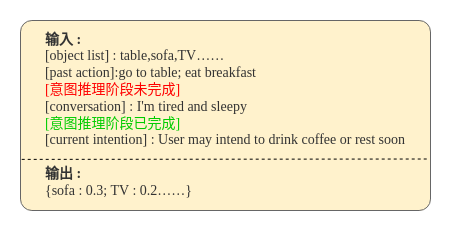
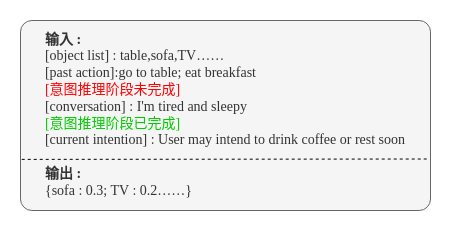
  <mxCell id="0" />
  <mxCell id="1" parent="0" />
- <mxCell id="2" value="&lt;div style=&quot;&quot;&gt;&lt;div style=&quot;text-align: left;&quot;&gt;&lt;b style=&quot;background-color: transparent; color: light-dark(rgb(51, 51, 51), rgb(193, 193, 193));&quot;&gt;&lt;font style=&quot;font-size: 14px;&quot; face=&quot;Times New Roman&quot;&gt;输入 :&lt;/font&gt;&lt;/b&gt;&lt;/div&gt;&lt;div style=&quot;text-align: left;&quot;&gt;&lt;span style=&quot;background-color: transparent; color: light-dark(rgb(51, 51, 51), rgb(193, 193, 193));&quot;&gt;&lt;font style=&quot;font-size: 14px;&quot; face=&quot;Times New Roman&quot;&gt;[object list] : table,sofa,TV&lt;/font&gt;&lt;/span&gt;&lt;span style=&quot;font-family: &amp;quot;Times New Roman&amp;quot;; font-size: 14px; background-color: transparent; color: light-dark(rgb(51, 51, 51), rgb(193, 193, 193));&quot;&gt;……&lt;/span&gt;&lt;/div&gt;&lt;div style=&quot;text-align: left;&quot;&gt;&lt;font face=&quot;Times New Roman&quot;&gt;&lt;span style=&quot;font-size: 14px;&quot;&gt;[past action]:go to table; eat breakfast&lt;/span&gt;&lt;/font&gt;&lt;/div&gt;&lt;div style=&quot;text-align: left;&quot;&gt;&lt;font style=&quot;font-size: 14px; color: rgb(255, 0, 0);&quot; face=&quot;Times New Roman&quot;&gt;[意图推理阶段未完成]&amp;nbsp;&lt;/font&gt;&lt;/div&gt;&lt;div style=&quot;text-align: left;&quot;&gt;&lt;font style=&quot;background-color: transparent; color: light-dark(rgb(51, 51, 51), rgb(193, 193, 193));&quot; face=&quot;Times New Roman&quot;&gt;&lt;span style=&quot;font-size: 14px;&quot;&gt;[conversation] :&amp;nbsp;&lt;/span&gt;&lt;/font&gt;&lt;span style=&quot;background-color: transparent; color: light-dark(rgb(51, 51, 51), rgb(193, 193, 193)); font-family: &amp;quot;Times New Roman&amp;quot;; font-size: 14px;&quot;&gt;I'm tired and sleepy&lt;/span&gt;&lt;/div&gt;&lt;div style=&quot;text-align: left;&quot;&gt;&lt;span style=&quot;font-family: &amp;quot;Times New Roman&amp;quot;; font-size: 14px;&quot;&gt;&lt;font style=&quot;color: rgb(0, 204, 0);&quot;&gt;[意图推理阶段已完成]&amp;nbsp;&lt;/font&gt;&lt;/span&gt;&lt;/div&gt;&lt;div style=&quot;text-align: left;&quot;&gt;&lt;font style=&quot;background-color: transparent; color: light-dark(rgb(51, 51, 51), rgb(193, 193, 193));&quot; face=&quot;Times New Roman&quot;&gt;&lt;span style=&quot;font-size: 14px;&quot;&gt;[current intention] :&amp;nbsp;&lt;/span&gt;&lt;/font&gt;&lt;span style=&quot;background-color: transparent; color: light-dark(rgb(51, 51, 51), rgb(193, 193, 193)); font-family: &amp;quot;Times New Roman&amp;quot;; font-size: 14px;&quot;&gt;User may intend to drink coffee or rest soon&lt;/span&gt;&lt;/div&gt;&lt;div style=&quot;text-align: left;&quot;&gt;&lt;b style=&quot;background-color: transparent; color: light-dark(rgb(51, 51, 51), rgb(193, 193, 193));&quot;&gt;&lt;font style=&quot;font-size: 14px;&quot; face=&quot;Times New Roman&quot;&gt;&lt;br&gt;&lt;/font&gt;&lt;/b&gt;&lt;/div&gt;&lt;div style=&quot;text-align: left;&quot;&gt;&lt;b style=&quot;background-color: transparent; color: light-dark(rgb(51, 51, 51), rgb(193, 193, 193));&quot;&gt;&lt;font style=&quot;font-size: 14px;&quot; face=&quot;Times New Roman&quot;&gt;输出 :&lt;/font&gt;&lt;/b&gt;&lt;/div&gt;&lt;div style=&quot;text-align: left;&quot;&gt;&lt;font face=&quot;Times New Roman&quot;&gt;&lt;span style=&quot;font-size: 14px;&quot;&gt;{&lt;/span&gt;&lt;/font&gt;&lt;span style=&quot;font-size: 14px; font-family: &amp;quot;Times New Roman&amp;quot;; background-color: transparent; color: light-dark(rgb(51, 51, 51), rgb(193, 193, 193));&quot;&gt;sofa : 0.3; TV : 0.2……}&lt;/span&gt;&lt;/div&gt;&lt;/div&gt;" style="rounded=1;arcSize=6;whiteSpace=wrap;html=1;fillColor=#fff2cc;fontColor=#333333;strokeColor=#666666;" vertex="1" parent="1"><mxGeometry x="20" y="20" width="410" height="190" as="geometry" /></mxCell>
+ <mxCell id="2" value="&lt;div style=&quot;&quot;&gt;&lt;div style=&quot;text-align: left;&quot;&gt;&lt;b style=&quot;background-color: transparent; color: light-dark(rgb(51, 51, 51), rgb(193, 193, 193));&quot;&gt;&lt;font style=&quot;font-size: 14px;&quot; face=&quot;Times New Roman&quot;&gt;输入 :&lt;/font&gt;&lt;/b&gt;&lt;/div&gt;&lt;div style=&quot;text-align: left;&quot;&gt;&lt;span style=&quot;background-color: transparent; color: light-dark(rgb(51, 51, 51), rgb(193, 193, 193));&quot;&gt;&lt;font style=&quot;font-size: 14px;&quot; face=&quot;Times New Roman&quot;&gt;[object list] : table,sofa,TV&lt;/font&gt;&lt;/span&gt;&lt;span style=&quot;font-family: &amp;quot;Times New Roman&amp;quot;; font-size: 14px; background-color: transparent; color: light-dark(rgb(51, 51, 51), rgb(193, 193, 193));&quot;&gt;……&lt;/span&gt;&lt;/div&gt;&lt;div style=&quot;text-align: left;&quot;&gt;&lt;font face=&quot;Times New Roman&quot;&gt;&lt;span style=&quot;font-size: 14px;&quot;&gt;[past action]:go to table; eat breakfast&lt;/span&gt;&lt;/font&gt;&lt;/div&gt;&lt;div style=&quot;text-align: left;&quot;&gt;&lt;font style=&quot;font-size: 14px; color: rgb(255, 0, 0);&quot; face=&quot;Times New Roman&quot;&gt;[意图推理阶段未完成]&amp;nbsp;&lt;/font&gt;&lt;/div&gt;&lt;div style=&quot;text-align: left;&quot;&gt;&lt;font style=&quot;background-color: transparent; color: light-dark(rgb(51, 51, 51), rgb(193, 193, 193));&quot; face=&quot;Times New Roman&quot;&gt;&lt;span style=&quot;font-size: 14px;&quot;&gt;[conversation] :&amp;nbsp;&lt;/span&gt;&lt;/font&gt;&lt;span style=&quot;background-color: transparent; color: light-dark(rgb(51, 51, 51), rgb(193, 193, 193)); font-family: &amp;quot;Times New Roman&amp;quot;; font-size: 14px;&quot;&gt;I'm tired and sleepy&lt;/span&gt;&lt;/div&gt;&lt;div style=&quot;text-align: left;&quot;&gt;&lt;span style=&quot;font-family: &amp;quot;Times New Roman&amp;quot;; font-size: 14px;&quot;&gt;&lt;font style=&quot;color: rgb(0, 204, 0);&quot;&gt;[意图推理阶段已完成]&amp;nbsp;&lt;/font&gt;&lt;/span&gt;&lt;/div&gt;&lt;div style=&quot;text-align: left;&quot;&gt;&lt;font style=&quot;background-color: transparent; color: light-dark(rgb(51, 51, 51), rgb(193, 193, 193));&quot; face=&quot;Times New Roman&quot;&gt;&lt;span style=&quot;font-size: 14px;&quot;&gt;[current intention] :&amp;nbsp;&lt;/span&gt;&lt;/font&gt;&lt;span style=&quot;background-color: transparent; color: light-dark(rgb(51, 51, 51), rgb(193, 193, 193)); font-family: &amp;quot;Times New Roman&amp;quot;; font-size: 14px;&quot;&gt;User may intend to drink coffee or rest soon&lt;/span&gt;&lt;/div&gt;&lt;div style=&quot;text-align: left;&quot;&gt;&lt;b style=&quot;background-color: transparent; color: light-dark(rgb(51, 51, 51), rgb(193, 193, 193));&quot;&gt;&lt;font style=&quot;font-size: 14px;&quot; face=&quot;Times New Roman&quot;&gt;&lt;br&gt;&lt;/font&gt;&lt;/b&gt;&lt;/div&gt;&lt;div style=&quot;text-align: left;&quot;&gt;&lt;b style=&quot;background-color: transparent; color: light-dark(rgb(51, 51, 51), rgb(193, 193, 193));&quot;&gt;&lt;font style=&quot;font-size: 14px;&quot; face=&quot;Times New Roman&quot;&gt;输出 :&lt;/font&gt;&lt;/b&gt;&lt;/div&gt;&lt;div style=&quot;text-align: left;&quot;&gt;&lt;font face=&quot;Times New Roman&quot;&gt;&lt;span style=&quot;font-size: 14px;&quot;&gt;{&lt;/span&gt;&lt;/font&gt;&lt;span style=&quot;font-size: 14px; font-family: &amp;quot;Times New Roman&amp;quot;; background-color: transparent; color: light-dark(rgb(51, 51, 51), rgb(193, 193, 193));&quot;&gt;sofa : 0.3; TV : 0.2……}&lt;/span&gt;&lt;/div&gt;&lt;/div&gt;" style="rounded=1;arcSize=6;whiteSpace=wrap;html=1;fillColor=#f5f5f5;fontColor=#333333;strokeColor=#666666;" vertex="1" parent="1"><mxGeometry x="20" y="20" width="410" height="190" as="geometry" /></mxCell>
  <mxCell id="3" value="" style="endArrow=none;dashed=1;html=1;rounded=0;exitX=0.003;exitY=0.731;exitDx=0;exitDy=0;exitPerimeter=0;entryX=0.997;entryY=0.729;entryDx=0;entryDy=0;entryPerimeter=0;" edge="1" parent="1" source="2" target="2"><mxGeometry width="50" height="50" relative="1" as="geometry"><mxPoint x="310" y="200" as="sourcePoint" /><mxPoint x="430" y="280" as="targetPoint" /></mxGeometry></mxCell>
